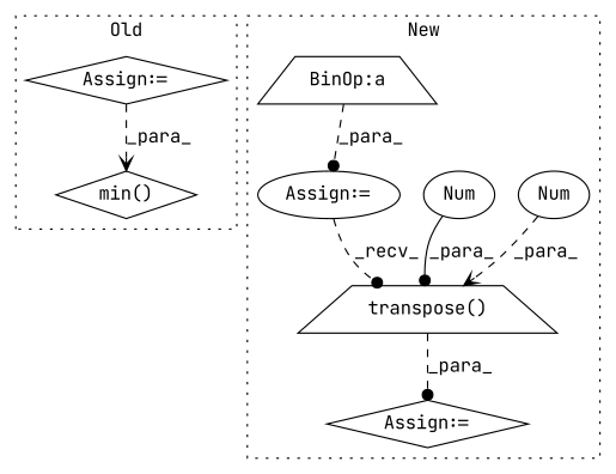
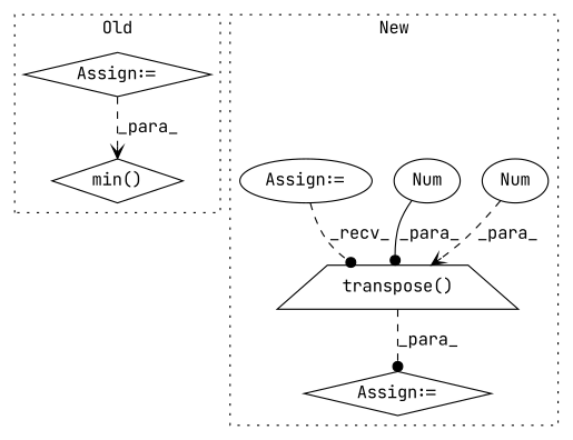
  digraph {
    fontname="JetBrains Mono"
    node [a=68 l=3 shape=diamond fontname="JetBrains Mono"]
    edge [style=dashed arrowhead=dot fontname="JetBrains Mono"]
    n1 [a=75 l="7,1" label="min()" s="8680,8694"]
    n2 [label="Assign:=" s=8565]
    n3 [a=75 l="18,1" label="transpose()" s="8424,8449" shape=trapezium]
    n4 [a=76 l=1 label=Num s=8448 shape=ellipse]
    n5 [a=76 l=1 label=Num s=8442 shape=ellipse]
-   n6 [a=82 label="BinOp:a" s=8173 shape=trapezium]
    n7 [label="Assign:=" s=8421]
    n8 [label="Assign:=" s=8133 shape=ellipse]
    subgraph cluster_1 {
      label=Old
      style=dotted
      n1
      n2
    }
    subgraph cluster_2 {
      label=New
      style=dotted
      n3
      n4
      n5
-     n6
      n7
      n8
    }
    n2 -> n1 [label=_para_ arrowhead=vee]
    n3 -> n7 [label=_para_]
    n4 -> n3 [label=_para_ arrowhead=vee]
    n5 -> n3 [label=_para_ style=solid]
-   n6 -> n8 [label=_para_]
    n8 -> n3 [label=_recv_]
  }
